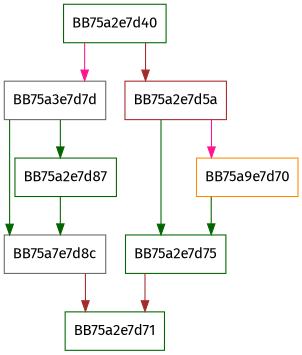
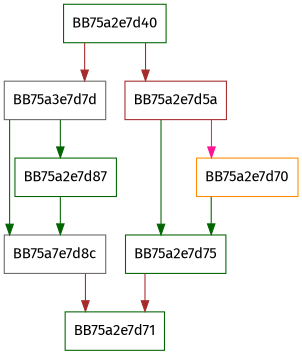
  digraph {
    fontname="Fira Sans"
    splines=ortho
    node [color=darkgreen fontname="Fira Sans" shape=box]
    edge [color=darkgreen fontname="Fira Sans"]
    n1 [color=gray40 label=BB75a3e7d7d]
    BB75a2e7d40
    BB75a2e7d5a [color=brown]
    n4 [color=gray40 label=BB75a7e7d8c]
    BB75a2e7d87
    BB75a2e7d75
-   BB75a2e7d70 [color=darkorange label=BB75a9e7d70]
+   BB75a2e7d70 [color=darkorange]
    n8 [label=BB75a2e7d71]
    n1 -> n4
    n1 -> BB75a2e7d87
-   BB75a2e7d40 -> n1 [color=deeppink]
+   BB75a2e7d40 -> n1 [color=brown]
    BB75a2e7d40 -> BB75a2e7d5a [color=brown]
    BB75a2e7d5a -> BB75a2e7d75
    BB75a2e7d5a -> BB75a2e7d70 [color=deeppink]
    n4 -> n8 [color=brown]
    BB75a2e7d87 -> n4
    BB75a2e7d75 -> n8 [color=brown]
    BB75a2e7d70 -> BB75a2e7d75
  }
